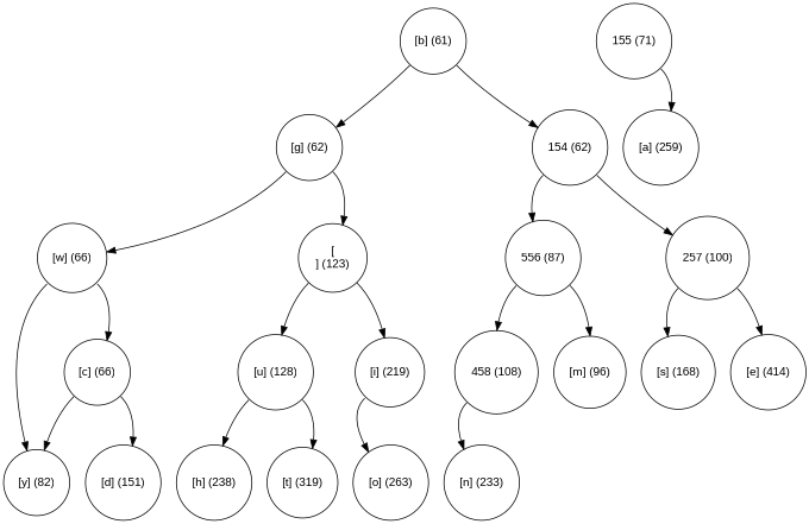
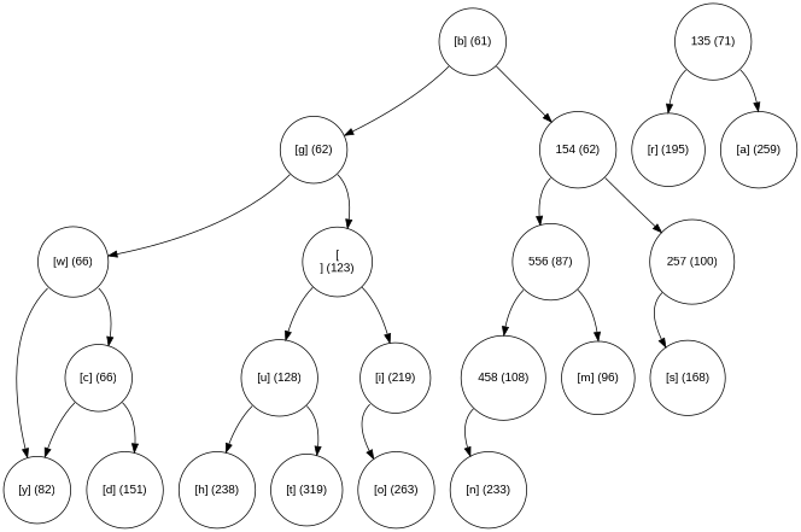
  digraph {
    node [fontname=Arial shape=circle]
    edge [tailport=sw]
    n1 [label="[b] (61)" width=0.5]
    n2 [label="[g] (62)" width=0.5]
    n3 [label="154 (62)" width=0.5]
    n4 [label="[w] (66)" width=0.5]
    n5 [label="[\n] (123)" width=0.5]
    n6 [label="556 (87)" width=0.5]
    n7 [label="257 (100)" width=0.5]
    n8 [label="[c] (66)" width=0.5]
    n9 [label="[y] (82)" width=0.5]
    n10 [label="[u] (128)" width=0.5]
    n11 [label="[i] (219)" width=0.5]
-   n12 [label="155 (71)" width=0.5]
+   n12 [label="135 (71)" width=0.5]
+   n13 [label="[r] (195)" width=0.5]
    n14 [label="[a] (259)" width=0.5]
    n15 [label="[d] (151)" width=0.5]
    n16 [label="[h] (238)" width=0.5]
    n17 [label="[t] (319)" width=0.5]
    n18 [label="[o] (263)" width=0.5]
    n19 [label="458 (108)" width=0.5]
    n20 [label="[m] (96)" width=0.5]
    n21 [label="[s] (168)" width=0.5]
-   n22 [label="[e] (414)" width=0.5]
    n23 [label="[n] (233)" width=0.5]
    n1 -> n2
    n1 -> n3 [tailport=se]
    n2 -> n4
    n2 -> n5 [tailport=se]
    n3 -> n6
    n3 -> n7 [tailport=se]
    n4 -> n8 [tailport=se]
    n4 -> n9
    n5 -> n10
    n5 -> n11 [tailport=se]
    n6 -> n19
    n6 -> n20 [tailport=se]
    n7 -> n21
-   n7 -> n22 [tailport=se]
    n8 -> n9
    n8 -> n15 [tailport=se]
    n10 -> n16
    n10 -> n17 [tailport=se]
    n11 -> n18
+   n12 -> n13
    n12 -> n14 [tailport=se]
    n19 -> n23
  }
